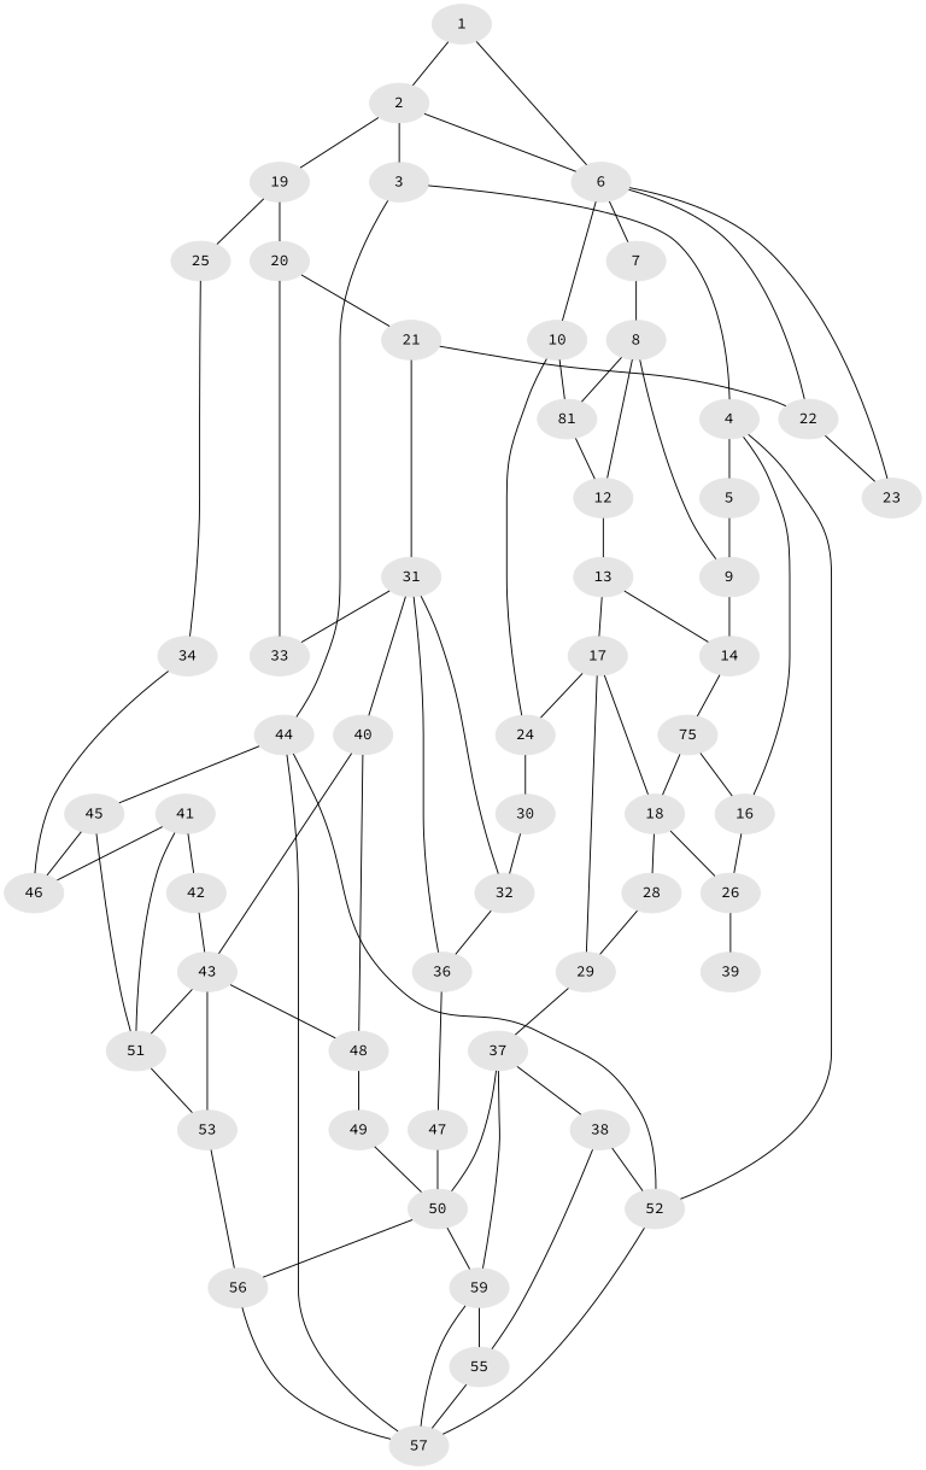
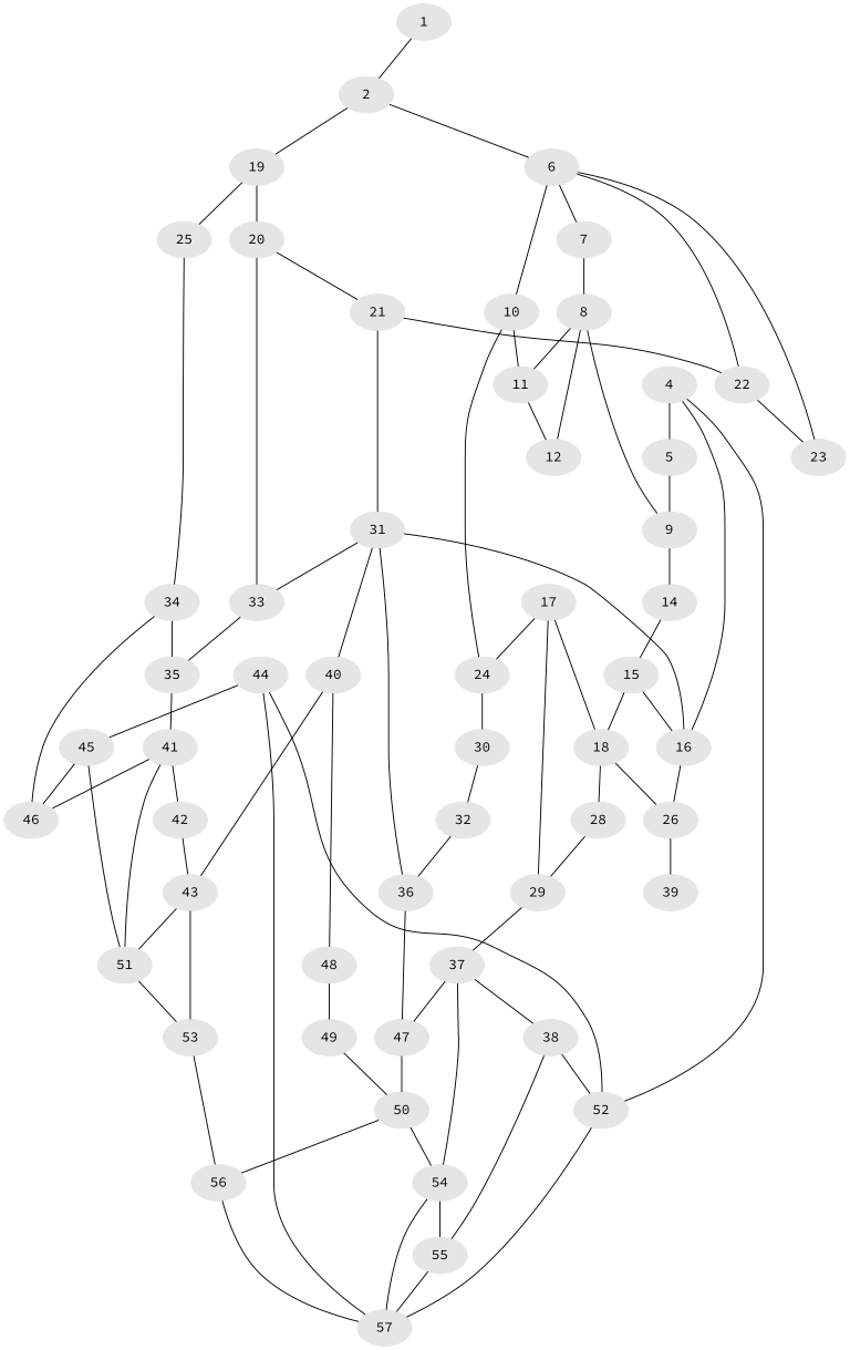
  graph {
    fontname="Source Code Pro"
    node [color=gray90 fontname="Source Code Pro" style=filled]
    edge [fontname="Source Code Pro" weight=1.0]
    1
    2
    6
-   3
    19
    7
    10
    22
    23
    4
    44
    20
    25
    5
    16
    52
    45
    57
    9
    26
    14
    8
-   11 [label=81]
+   11
    24
    12
-   13
-   15 [label=75]
+   15
    30
    17
    18
    29
    28
    39
    37
    32
    21
    33
    34
    31
+   35
    36
    40
    46
    47
    38
-   54 [label=59]
+   54
    43
    48
    41
    42
    51
    50
    55
    53
    49
    56
    1 -- 2
-   1 -- 6
    2 -- 6
-   2 -- 3 [weight=2.0]
    2 -- 19 [weight=2.0]
    6 -- 7
    6 -- 10
    6 -- 22
    6 -- 23
-   3 -- 4
-   3 -- 44
    19 -- 20
    19 -- 25 [weight=2.0]
    7 -- 8 [weight=2.0]
    10 -- 11 [weight=2.0]
    10 -- 24 [weight=2.0]
    22 -- 23
    4 -- 5
    4 -- 16
    4 -- 52
    44 -- 52
    44 -- 45
    44 -- 57
    20 -- 21
    20 -- 33
    25 -- 34
    5 -- 9 [weight=2.0]
    16 -- 26
    52 -- 57
    45 -- 46
    45 -- 51
    9 -- 14
    26 -- 39
    14 -- 15
    8 -- 9 [weight=2.0]
    8 -- 11
    8 -- 12
    11 -- 12
    24 -- 30 [weight=2.0]
-   12 -- 13
-   13 -- 14
-   13 -- 17
    15 -- 16
    15 -- 18
    30 -- 32 [weight=2.0]
    17 -- 24
    17 -- 18
    17 -- 29
    18 -- 26 [weight=2.0]
    18 -- 28 [weight=2.0]
    29 -- 37
    28 -- 29
-   37 -- 50 [weight=2.0]
+   37 -- 47 [weight=2.0]
    37 -- 38
    37 -- 54
    32 -- 36
    21 -- 22
    21 -- 31
+   33 -- 35
+   34 -- 35
    34 -- 46
-   31 -- 32
+   31 -- 16
    31 -- 33
    31 -- 36
    31 -- 40 [weight=2.0]
+   35 -- 41
    36 -- 47
    40 -- 43
    40 -- 48
    47 -- 50 [weight=2.0]
    38 -- 52
    38 -- 55
    54 -- 57
    54 -- 55 [weight=2.0]
-   43 -- 48
    43 -- 51
    43 -- 53 [weight=2.0]
    48 -- 49
    41 -- 46
    41 -- 42 [weight=2.0]
    41 -- 51 [weight=2.0]
    42 -- 43
    51 -- 53
    50 -- 54
    50 -- 56
    55 -- 57
    53 -- 56
    49 -- 50 [weight=2.0]
    56 -- 57
  }
